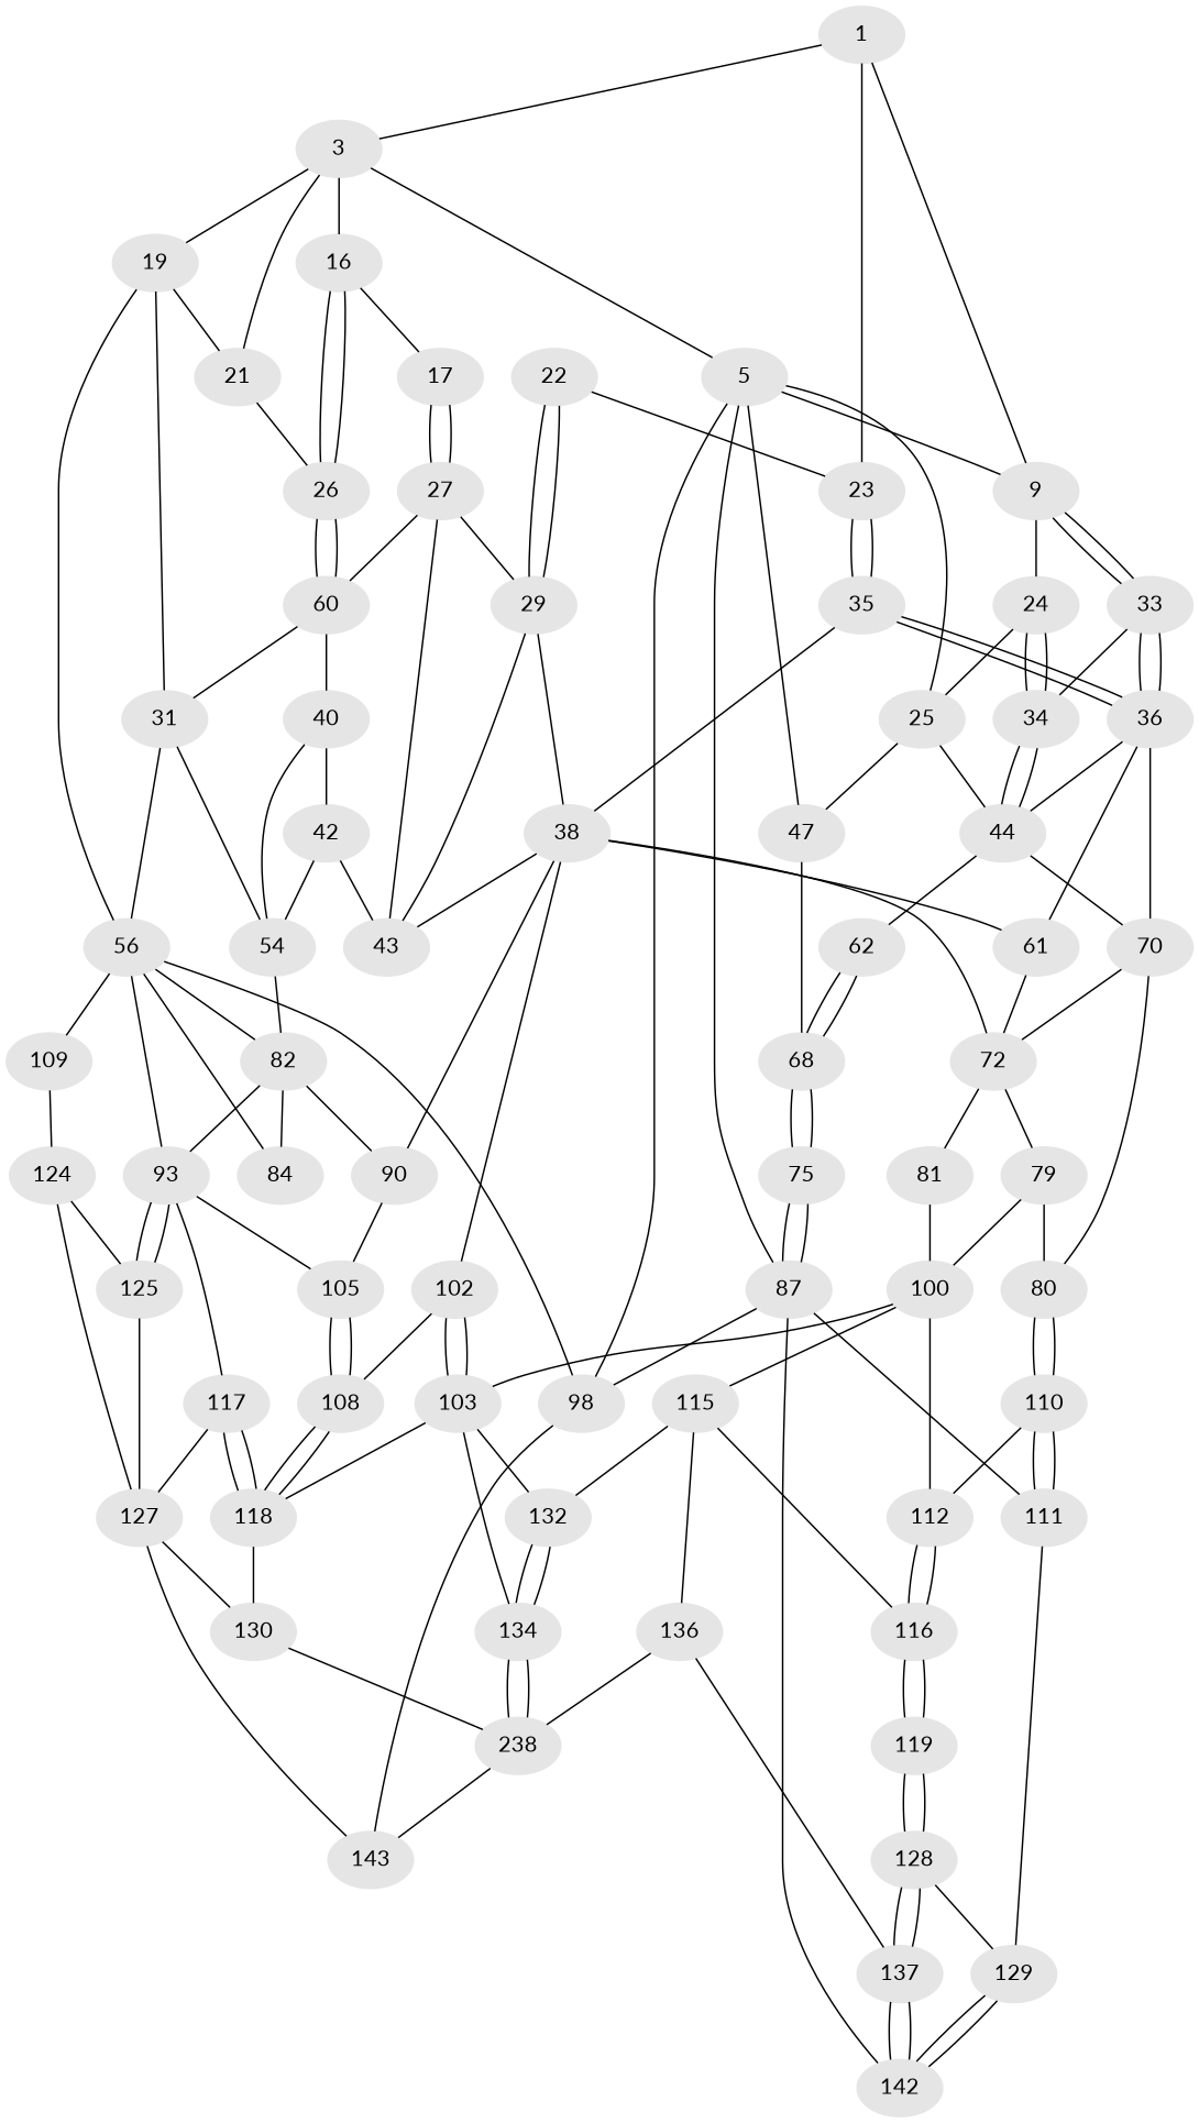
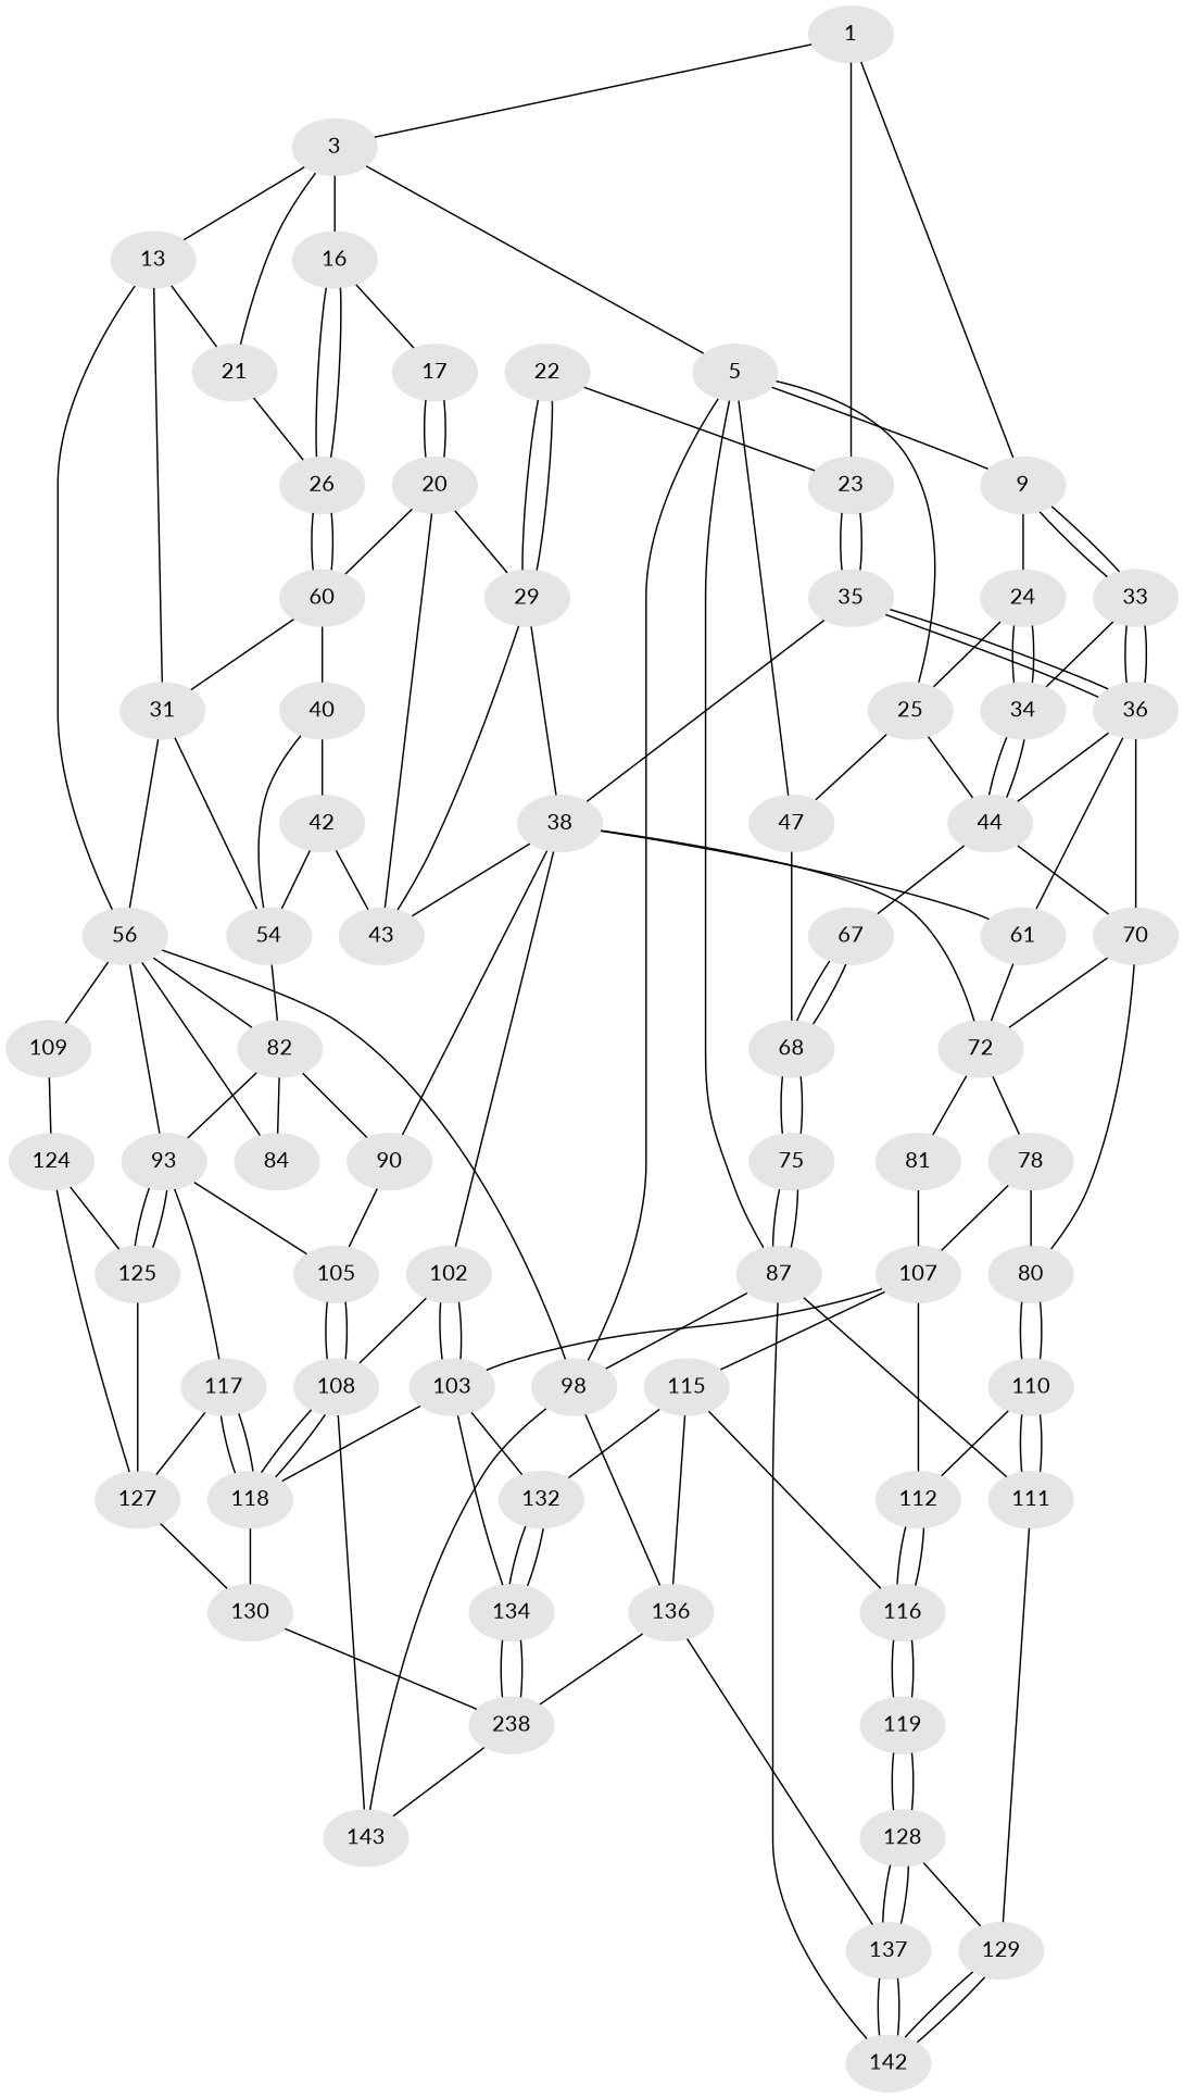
  graph {
    fontname=Lato
    node [color=gray90 fontname=Lato style=filled]
    edge [fontname=Lato]
    1 [super="+2+7"]
    3 [super="+4+15"]
    9 [super="+10"]
    23
    5 [super="+6+14"]
    16
-   19 [super="+20"]
+   19 [super="+20" label=13]
    21
    24
    33
    35
    98 [super="+106"]
    25 [super="+46"]
    47
    87 [super="+96"]
    17
    26
    31 [super="+53"]
    56 [super="+85"]
    136 [super="+141"]
    143
    44 [super="+45+51"]
    68
    111
    142
    34
    36 [super="+49"]
-   27 [super="+28"]
+   27 [super="+28" label=20]
    22
    29 [super="+37"]
    n31 [label=60 super="+32"]
    43 [super="+52"]
    54 [super="+55"]
    82 [super="+89+83"]
    84
    93 [super="+94"]
    109
    38 [super="+39+58"]
    70 [super="+71"]
-   67 [label=62]
+   67
    40 [super="+41"]
    61 [super="+62"]
    72 [super="+77+73"]
    90
    102
    42 [super="+63"]
    80
-   79
+   79 [label=78]
    81 [super="+99"]
    105
    103 [super="+104+123"]
    108
    75
    117
    125 [super="+126"]
    124 [super="+139"]
    110 [super="+113"]
-   100 [super="+114+101"]
+   100 [super="+114+101" label=107]
    112
    115 [super="+133"]
    118 [super="+121"]
    132
    134
    129
    127 [super="+131"]
    137
    n67 [label=238 super="+140"]
    116
    130 [super="+135"]
    119
    128
    1 -- 3
    1 -- 9
    1 -- 23
    3 -- 5
    3 -- 16
    3 -- 19
    3 -- 21
    9 -- 24
    9 -- 33
    9 -- 33
    23 -- 35
    23 -- 35
    5 -- 9
    5 -- 98
    5 -- 25
    5 -- 47
    5 -- 87
    16 -- 17
    16 -- 26
    16 -- 26
    19 -- 21
    19 -- 31
    19 -- 56
    21 -- 26
    24 -- 25
    24 -- 34
    24 -- 34
    33 -- 34
    33 -- 36
    33 -- 36
    35 -- 36
    35 -- 36
    35 -- 38
+   98 -- 136
    98 -- 143
    25 -- 47
    25 -- 44
    47 -- 68
    87 -- 98
    87 -- 111
    87 -- 142
    17 -- 27
    17 -- 27
    26 -- n31
    26 -- n31
    31 -- 56
    31 -- 54
    56 -- 98
    56 -- 82
    56 -- 84
    56 -- 93
    56 -- 109 [weight=2]
    136 -- 137
    136 -- n67
    44 -- 70
    44 -- 67 [weight=2]
    68 -- 75
    68 -- 75
    111 -- 129
    34 -- 44
    34 -- 44
    36 -- 44
    36 -- 70
    36 -- 61
    27 -- 29
    27 -- n31
    27 -- 43
    22 -- 23
    22 -- 29
    22 -- 29
    29 -- 43
    29 -- 38
    n31 -- 31
    n31 -- 40
    54 -- 82
    82 -- 84
    82 -- 93
    82 -- 90
    93 -- 105
    93 -- 117
    93 -- 125
    93 -- 125
    109 -- 124
    38 -- 43
    38 -- 61 [weight=2]
    38 -- 72
    38 -- 90
    38 -- 102
    70 -- 72
    70 -- 80
    67 -- 68
    67 -- 68
    40 -- 54
    40 -- 42 [weight=2]
    61 -- 72
    72 -- 79
    72 -- 81 [weight=2]
    90 -- 105
    102 -- 103
    102 -- 103
    102 -- 108
    42 -- 43 [weight=2]
    42 -- 54 [weight=2]
    80 -- 110
    80 -- 110
    79 -- 80
    79 -- 100
    81 -- 100
    105 -- 108
    105 -- 108
    103 -- 118
    103 -- 132
    103 -- 134
    108 -- 118
    108 -- 118
    75 -- 87
    75 -- 87
    117 -- 118
    117 -- 118
    117 -- 127
    125 -- 127
    124 -- 125 [weight=2]
    124 -- 127
    110 -- 111
    110 -- 111
    110 -- 112
    100 -- 103
    100 -- 112
    100 -- 115
    112 -- 116
    112 -- 116
    115 -- 136
    115 -- 132
    115 -- 116
    118 -- 130 [weight=2]
    132 -- 134
    132 -- 134
    134 -- n67
    134 -- n67
    129 -- 142
    129 -- 142
-   127 -- 143
+   108 -- 143
    127 -- 130
    137 -- 142
    137 -- 142
    n67 -- 143
    116 -- 119
    116 -- 119
    130 -- n67
    119 -- 128
    119 -- 128
    128 -- 129
    128 -- 137
    128 -- 137
  }
